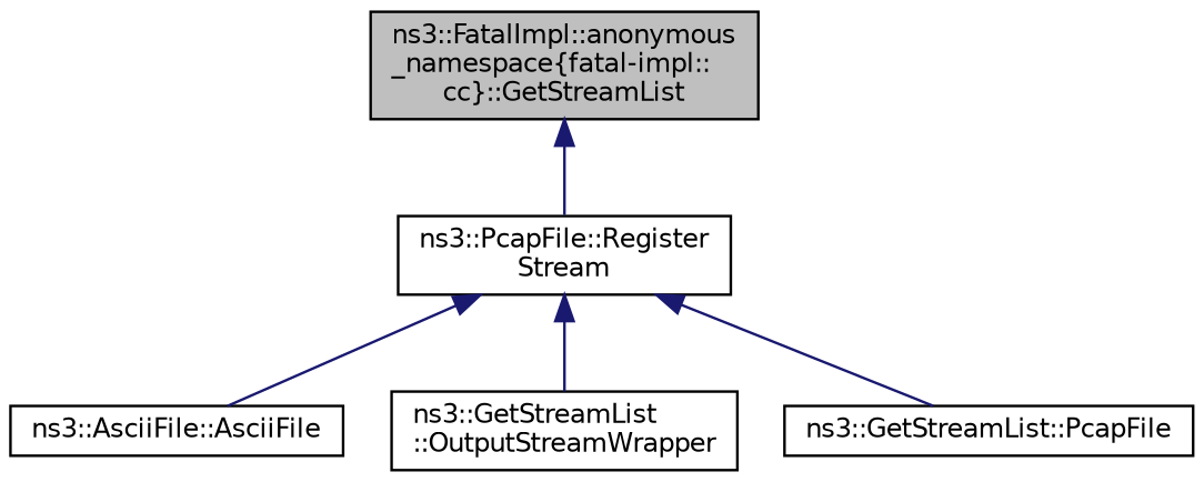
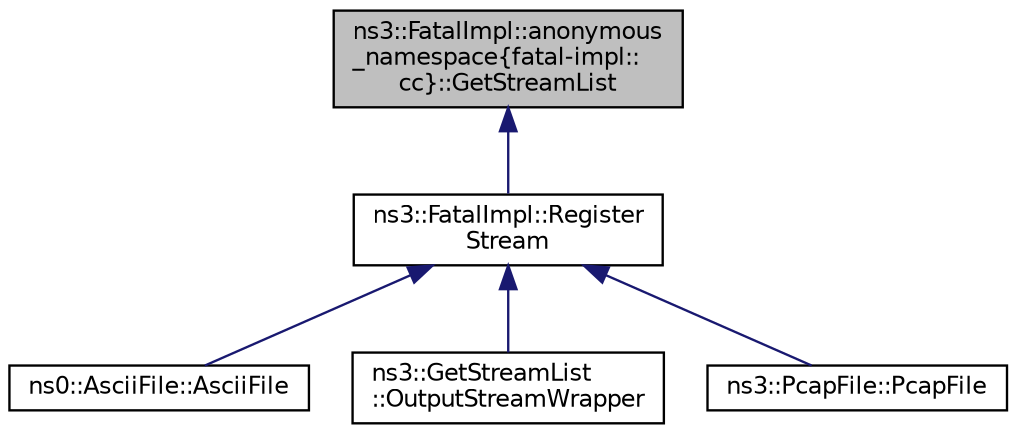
  digraph {
    rankdir=TB
    node [color=black fillcolor=white fontname=Helvetica fontsize=10 shape=record style=filled]
    edge [color=midnightblue dir=back fontname=Helvetica fontsize=10 labelfontname=Helvetica labelfontsize=10 style=solid]
    n1 [fillcolor=grey75 fontcolor=black height=0.2 label="ns3::FatalImpl::anonymous\l_namespace\{fatal-impl::\lcc\}::GetStreamList" width=0.4]
-   n2 [height=0.2 label="ns3::PcapFile::Register\lStream" width=0.4]
-   n3 [height=0.2 label="ns3::AsciiFile::AsciiFile" width=0.4]
+   n2 [height=0.2 label="ns3::FatalImpl::Register\lStream" width=0.4]
+   n3 [height=0.2 label="ns0::AsciiFile::AsciiFile" width=0.4]
    n4 [height=0.2 label="ns3::GetStreamList\l::OutputStreamWrapper" width=0.4]
-   n5 [height=0.2 label="ns3::GetStreamList::PcapFile" width=0.4]
+   n5 [height=0.2 label="ns3::PcapFile::PcapFile" width=0.4]
    n1 -> n2
    n2 -> n3
    n2 -> n4
    n2 -> n5
  }
